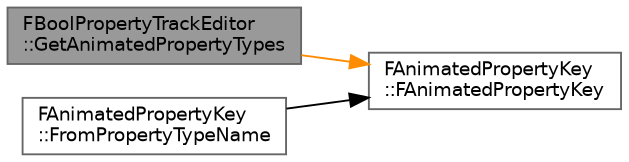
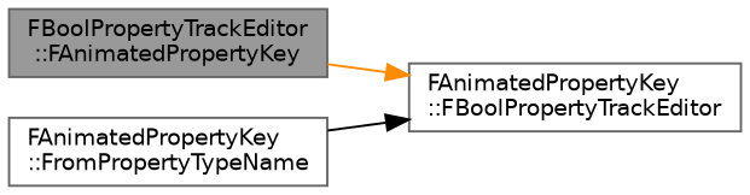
  digraph {
    rankdir=LR
    node [color=grey40 fillcolor=white fontname=Helvetica fontsize=10 shape=box style=filled]
    edge [fontname=Helvetica fontsize=10 labelfontname=Helvetica labelfontsize=10 style=solid]
-   n1 [color=gray40 fillcolor=grey60 fontcolor=black height=0.2 label="FBoolPropertyTrackEditor\l::GetAnimatedPropertyTypes" width=0.4]
-   n2 [height=0.2 label="FAnimatedPropertyKey\l::FAnimatedPropertyKey" width=0.4]
+   n1 [color=gray40 fillcolor=grey60 fontcolor=black height=0.2 label="FBoolPropertyTrackEditor\l::FAnimatedPropertyKey" width=0.4]
+   n2 [height=0.2 label="FAnimatedPropertyKey\l::FBoolPropertyTrackEditor" width=0.4]
    n3 [height=0.2 label="FAnimatedPropertyKey\l::FromPropertyTypeName" width=0.4]
    n1 -> n2 [color=darkorange]
    n3 -> n2 [color=black]
  }
